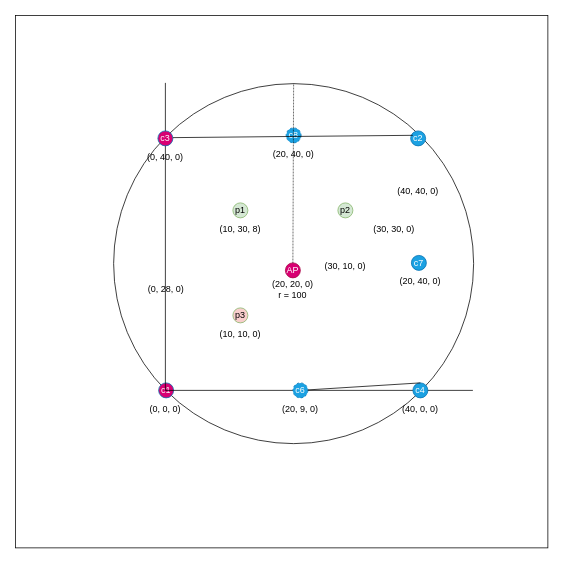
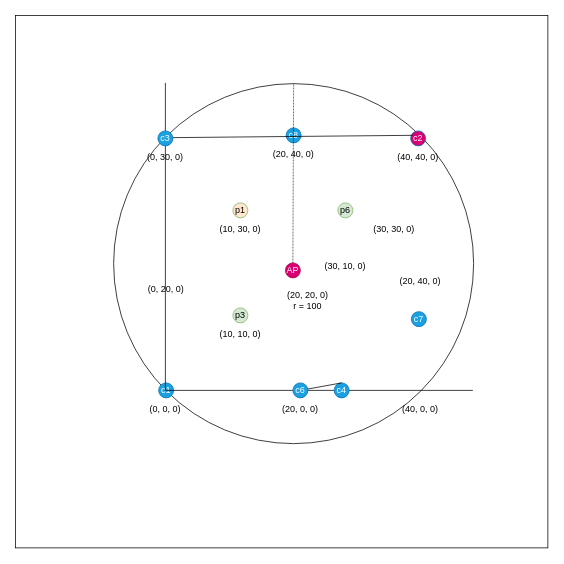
  <mxCell id="0" />
  <mxCell id="1" parent="0" />
  <mxCell id="2" value="" style="rounded=0;whiteSpace=wrap;html=1;" vertex="1" parent="1"><mxGeometry x="20" y="20" width="710" height="710" as="geometry" /></mxCell>
  <mxCell id="3" value="" style="ellipse;whiteSpace=wrap;html=1;aspect=fixed;" vertex="1" parent="1"><mxGeometry x="151" y="111" width="480" height="480" as="geometry" /></mxCell>
- <mxCell id="4" value="p1" style="ellipse;whiteSpace=wrap;html=1;aspect=fixed;fillColor=#d5e8d4;strokeColor=#82b366;" vertex="1" parent="1"><mxGeometry x="310" y="270" width="20" height="20" as="geometry" /></mxCell>
- <mxCell id="5" value="p2" style="ellipse;whiteSpace=wrap;html=1;aspect=fixed;fillColor=#d5e8d4;strokeColor=#82b366;" vertex="1" parent="1"><mxGeometry x="450" y="270" width="20" height="20" as="geometry" /></mxCell>
- <mxCell id="6" value="p3" style="ellipse;whiteSpace=wrap;html=1;aspect=fixed;fillColor=#f8cecc;strokeColor=#82b366;" vertex="1" parent="1"><mxGeometry x="310" y="410" width="20" height="20" as="geometry" /></mxCell>
+ <mxCell id="4" value="p1" style="ellipse;whiteSpace=wrap;html=1;aspect=fixed;fillColor=#ffe6cc;strokeColor=#82b366;" vertex="1" parent="1"><mxGeometry x="310" y="270" width="20" height="20" as="geometry" /></mxCell>
+ <mxCell id="5" value="p6" style="ellipse;whiteSpace=wrap;html=1;aspect=fixed;fillColor=#d5e8d4;strokeColor=#82b366;" vertex="1" parent="1"><mxGeometry x="450" y="270" width="20" height="20" as="geometry" /></mxCell>
+ <mxCell id="6" value="p3" style="ellipse;whiteSpace=wrap;html=1;aspect=fixed;fillColor=#d5e8d4;strokeColor=#82b366;" vertex="1" parent="1"><mxGeometry x="310" y="410" width="20" height="20" as="geometry" /></mxCell>
  <mxCell id="7" value="(10, 10, 0)" style="text;html=1;strokeColor=none;fillColor=none;align=center;verticalAlign=middle;whiteSpace=wrap;rounded=0;" vertex="1" parent="1"><mxGeometry x="290" y="430" width="60" height="30" as="geometry" /></mxCell>
  <mxCell id="8" value="(30, 10, 0)" style="text;html=1;strokeColor=none;fillColor=none;align=center;verticalAlign=middle;whiteSpace=wrap;rounded=0;" vertex="1" parent="1"><mxGeometry x="430" y="340" width="60" height="30" as="geometry" /></mxCell>
  <mxCell id="9" value="(30, 30, 0)" style="text;html=1;strokeColor=none;fillColor=none;align=center;verticalAlign=middle;whiteSpace=wrap;rounded=0;" vertex="1" parent="1"><mxGeometry x="495" y="290" width="60" height="30" as="geometry" /></mxCell>
- <mxCell id="10" value="(10, 30, 8)" style="text;html=1;strokeColor=none;fillColor=none;align=center;verticalAlign=middle;whiteSpace=wrap;rounded=0;" vertex="1" parent="1"><mxGeometry x="290" y="290" width="60" height="30" as="geometry" /></mxCell>
+ <mxCell id="10" value="(10, 30, 0)" style="text;html=1;strokeColor=none;fillColor=none;align=center;verticalAlign=middle;whiteSpace=wrap;rounded=0;" vertex="1" parent="1"><mxGeometry x="290" y="290" width="60" height="30" as="geometry" /></mxCell>
  <mxCell id="11" value="AP" style="ellipse;whiteSpace=wrap;html=1;aspect=fixed;fillColor=#d80073;strokeColor=#A50040;fontColor=#ffffff;" vertex="1" parent="1"><mxGeometry x="380" y="350" width="20" height="20" as="geometry" /></mxCell>
- <mxCell id="12" value="(20, 20, 0) r = 100" style="text;html=1;strokeColor=none;fillColor=none;align=center;verticalAlign=middle;whiteSpace=wrap;rounded=0;" vertex="1" parent="1"><mxGeometry x="360" y="370" width="60" height="30" as="geometry" /></mxCell>
- <mxCell id="13" value="c1" style="ellipse;whiteSpace=wrap;html=1;aspect=fixed;fillColor=#d80073;strokeColor=#006EAF;fontColor=#ffffff;" vertex="1" parent="1"><mxGeometry x="211" y="510" width="20" height="20" as="geometry" /></mxCell>
- <mxCell id="14" value="c2" style="ellipse;whiteSpace=wrap;html=1;aspect=fixed;fillColor=#1ba1e2;strokeColor=#006EAF;fontColor=#ffffff;" vertex="1" parent="1"><mxGeometry x="547" y="174" width="20" height="20" as="geometry" /></mxCell>
+ <mxCell id="12" value="(20, 20, 0) r = 100" style="text;html=1;strokeColor=none;fillColor=none;align=center;verticalAlign=middle;whiteSpace=wrap;rounded=0;" vertex="1" parent="1"><mxGeometry x="380" y="385" width="60" height="30" as="geometry" /></mxCell>
+ <mxCell id="13" value="c1" style="ellipse;whiteSpace=wrap;html=1;aspect=fixed;fillColor=#1ba1e2;strokeColor=#006EAF;fontColor=#ffffff;" vertex="1" parent="1"><mxGeometry x="211" y="510" width="20" height="20" as="geometry" /></mxCell>
+ <mxCell id="14" value="c2" style="ellipse;whiteSpace=wrap;html=1;aspect=fixed;fillColor=#d80073;strokeColor=#006EAF;fontColor=#ffffff;" vertex="1" parent="1"><mxGeometry x="547" y="174" width="20" height="20" as="geometry" /></mxCell>
  <mxCell id="15" value="(0, 0, 0)" style="text;html=1;strokeColor=none;fillColor=none;align=center;verticalAlign=middle;whiteSpace=wrap;rounded=0;" vertex="1" parent="1"><mxGeometry x="190" y="530" width="60" height="30" as="geometry" /></mxCell>
- <mxCell id="16" value="(40, 40, 0)" style="text;html=1;strokeColor=none;fillColor=none;align=center;verticalAlign=middle;whiteSpace=wrap;rounded=0;" vertex="1" parent="1"><mxGeometry x="527" y="239" width="60" height="30" as="geometry" /></mxCell>
+ <mxCell id="16" value="(40, 40, 0)" style="text;html=1;strokeColor=none;fillColor=none;align=center;verticalAlign=middle;whiteSpace=wrap;rounded=0;" vertex="1" parent="1"><mxGeometry x="527" y="194" width="60" height="30" as="geometry" /></mxCell>
  <mxCell id="17" value="" style="endArrow=none;html=1;rounded=0;" edge="1" parent="1"><mxGeometry width="50" height="50" relative="1" as="geometry"><mxPoint x="220" y="520" as="sourcePoint" /><mxPoint x="220" y="110" as="targetPoint" /></mxGeometry></mxCell>
  <mxCell id="18" value="" style="endArrow=none;html=1;rounded=0;" edge="1" parent="1" target="3"><mxGeometry width="50" height="50" relative="1" as="geometry"><mxPoint x="220" y="520" as="sourcePoint" /><mxPoint x="270" y="470" as="targetPoint" /></mxGeometry></mxCell>
  <mxCell id="19" value="" style="endArrow=none;html=1;rounded=0;" edge="1" parent="1"><mxGeometry width="50" height="50" relative="1" as="geometry"><mxPoint x="220" y="520" as="sourcePoint" /><mxPoint x="630" y="520" as="targetPoint" /></mxGeometry></mxCell>
- <mxCell id="20" value="c3" style="ellipse;whiteSpace=wrap;html=1;aspect=fixed;fillColor=#d80073;strokeColor=#006EAF;fontColor=#ffffff;" vertex="1" parent="1"><mxGeometry x="210" y="174" width="20" height="20" as="geometry" /></mxCell>
- <mxCell id="21" value="(0, 40, 0)" style="text;html=1;strokeColor=none;fillColor=none;align=center;verticalAlign=middle;whiteSpace=wrap;rounded=0;" vertex="1" parent="1"><mxGeometry x="190" y="194" width="60" height="30" as="geometry" /></mxCell>
- <mxCell id="22" value="c4" style="ellipse;whiteSpace=wrap;html=1;aspect=fixed;fillColor=#1ba1e2;strokeColor=#006EAF;fontColor=#ffffff;" vertex="1" parent="1"><mxGeometry x="550" y="510" width="20" height="20" as="geometry" /></mxCell>
+ <mxCell id="20" value="c3" style="ellipse;whiteSpace=wrap;html=1;aspect=fixed;fillColor=#1ba1e2;strokeColor=#006EAF;fontColor=#ffffff;" vertex="1" parent="1"><mxGeometry x="210" y="174" width="20" height="20" as="geometry" /></mxCell>
+ <mxCell id="21" value="(0, 30, 0)" style="text;html=1;strokeColor=none;fillColor=none;align=center;verticalAlign=middle;whiteSpace=wrap;rounded=0;" vertex="1" parent="1"><mxGeometry x="190" y="194" width="60" height="30" as="geometry" /></mxCell>
+ <mxCell id="22" value="c4" style="ellipse;whiteSpace=wrap;html=1;aspect=fixed;fillColor=#1ba1e2;strokeColor=#006EAF;fontColor=#ffffff;" vertex="1" parent="1"><mxGeometry x="445" y="510" width="20" height="20" as="geometry" /></mxCell>
  <mxCell id="23" value="(40, 0, 0)" style="text;html=1;strokeColor=none;fillColor=none;align=center;verticalAlign=middle;whiteSpace=wrap;rounded=0;" vertex="1" parent="1"><mxGeometry x="530" y="530" width="60" height="30" as="geometry" /></mxCell>
- <mxCell id="24" value="c6" style="ellipse;whiteSpace=wrap;html=1;aspect=fixed;fillColor=#1ba1e2;strokeColor=#006EAF;fontColor=#ffffff;dashed=1;" vertex="1" parent="1"><mxGeometry x="390" y="510" width="20" height="20" as="geometry" /></mxCell>
- <mxCell id="25" value="(20, 9, 0)" style="text;html=1;strokeColor=none;fillColor=none;align=center;verticalAlign=middle;whiteSpace=wrap;rounded=0;" vertex="1" parent="1"><mxGeometry x="370" y="530" width="60" height="30" as="geometry" /></mxCell>
- <mxCell id="26" value="(0, 28, 0)" style="text;html=1;strokeColor=none;fillColor=none;align=center;verticalAlign=middle;whiteSpace=wrap;rounded=0;" vertex="1" parent="1"><mxGeometry x="191" y="370" width="60" height="30" as="geometry" /></mxCell>
- <mxCell id="27" value="c7" style="ellipse;whiteSpace=wrap;html=1;aspect=fixed;fillColor=#1ba1e2;strokeColor=#006EAF;fontColor=#ffffff;" vertex="1" parent="1"><mxGeometry x="548" y="340" width="20" height="20" as="geometry" /></mxCell>
+ <mxCell id="24" value="c6" style="ellipse;whiteSpace=wrap;html=1;aspect=fixed;fillColor=#1ba1e2;strokeColor=#006EAF;fontColor=#ffffff;" vertex="1" parent="1"><mxGeometry x="390" y="510" width="20" height="20" as="geometry" /></mxCell>
+ <mxCell id="25" value="(20, 0, 0)" style="text;html=1;strokeColor=none;fillColor=none;align=center;verticalAlign=middle;whiteSpace=wrap;rounded=0;" vertex="1" parent="1"><mxGeometry x="370" y="530" width="60" height="30" as="geometry" /></mxCell>
+ <mxCell id="26" value="(0, 20, 0)" style="text;html=1;strokeColor=none;fillColor=none;align=center;verticalAlign=middle;whiteSpace=wrap;rounded=0;" vertex="1" parent="1"><mxGeometry x="191" y="370" width="60" height="30" as="geometry" /></mxCell>
+ <mxCell id="27" value="c7" style="ellipse;whiteSpace=wrap;html=1;aspect=fixed;fillColor=#1ba1e2;strokeColor=#006EAF;fontColor=#ffffff;" vertex="1" parent="1"><mxGeometry x="548" y="415" width="20" height="20" as="geometry" /></mxCell>
  <mxCell id="28" value="(20, 40, 0)" style="text;html=1;strokeColor=none;fillColor=none;align=center;verticalAlign=middle;whiteSpace=wrap;rounded=0;" vertex="1" parent="1"><mxGeometry x="530" y="360" width="60" height="30" as="geometry" /></mxCell>
- <mxCell id="29" value="c8" style="ellipse;whiteSpace=wrap;html=1;aspect=fixed;fillColor=#1ba1e2;strokeColor=#006EAF;fontColor=#ffffff;dashed=1;" vertex="1" parent="1"><mxGeometry x="381" y="170" width="20" height="20" as="geometry" /></mxCell>
+ <mxCell id="29" value="c8" style="ellipse;whiteSpace=wrap;html=1;aspect=fixed;fillColor=#1ba1e2;strokeColor=#006EAF;fontColor=#ffffff;" vertex="1" parent="1"><mxGeometry x="381" y="170" width="20" height="20" as="geometry" /></mxCell>
  <mxCell id="30" value="(20, 40, 0)" style="text;html=1;strokeColor=none;fillColor=none;align=center;verticalAlign=middle;whiteSpace=wrap;rounded=0;" vertex="1" parent="1"><mxGeometry x="361" y="190" width="60" height="30" as="geometry" /></mxCell>
  <mxCell id="31" value="" style="endArrow=none;html=1;rounded=0;entryX=0;entryY=0;entryDx=0;entryDy=0;" edge="1" parent="1"><mxGeometry width="50" height="50" relative="1" as="geometry"><mxPoint x="230" y="183" as="sourcePoint" /><mxPoint x="549.929" y="179.929" as="targetPoint" /></mxGeometry></mxCell>
  <mxCell id="32" value="" style="endArrow=none;html=1;rounded=0;exitX=0.5;exitY=0;exitDx=0;exitDy=0;" edge="1" parent="1" source="22" target="24"><mxGeometry width="50" height="50" relative="1" as="geometry"><mxPoint x="530" y="310" as="sourcePoint" /><mxPoint x="580" y="260" as="targetPoint" /></mxGeometry></mxCell>
  <mxCell id="33" value="" style="endArrow=none;html=1;rounded=0;entryX=0.5;entryY=0;entryDx=0;entryDy=0;dashed=1;dashPattern=1 1;jumpSize=4;" edge="1" parent="1" target="3"><mxGeometry width="50" height="50" relative="1" as="geometry"><mxPoint x="390" y="350" as="sourcePoint" /><mxPoint x="440" y="300" as="targetPoint" /></mxGeometry></mxCell>
